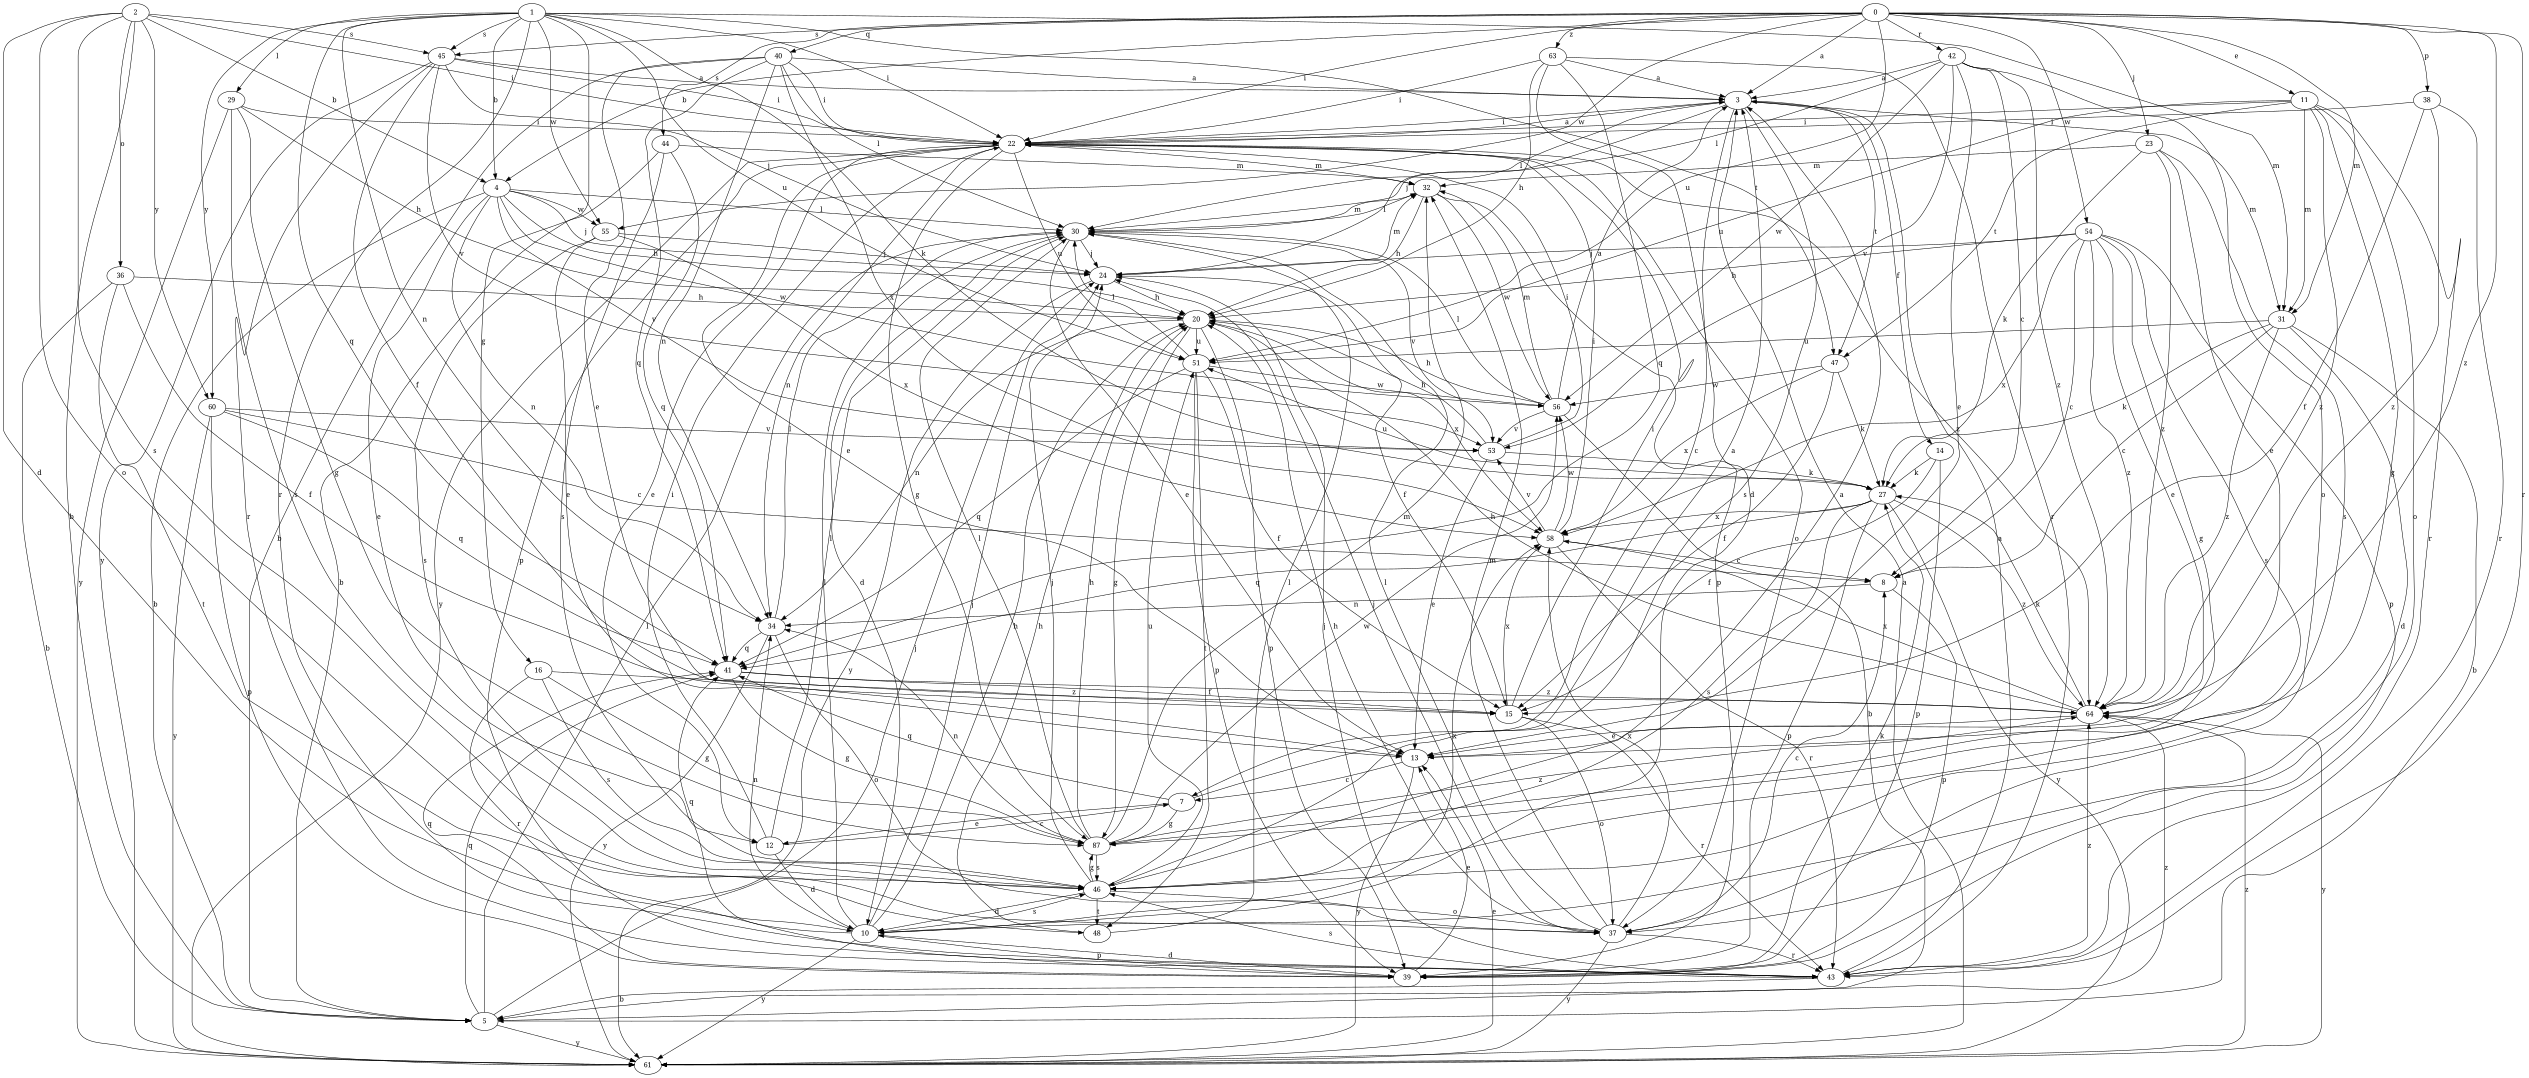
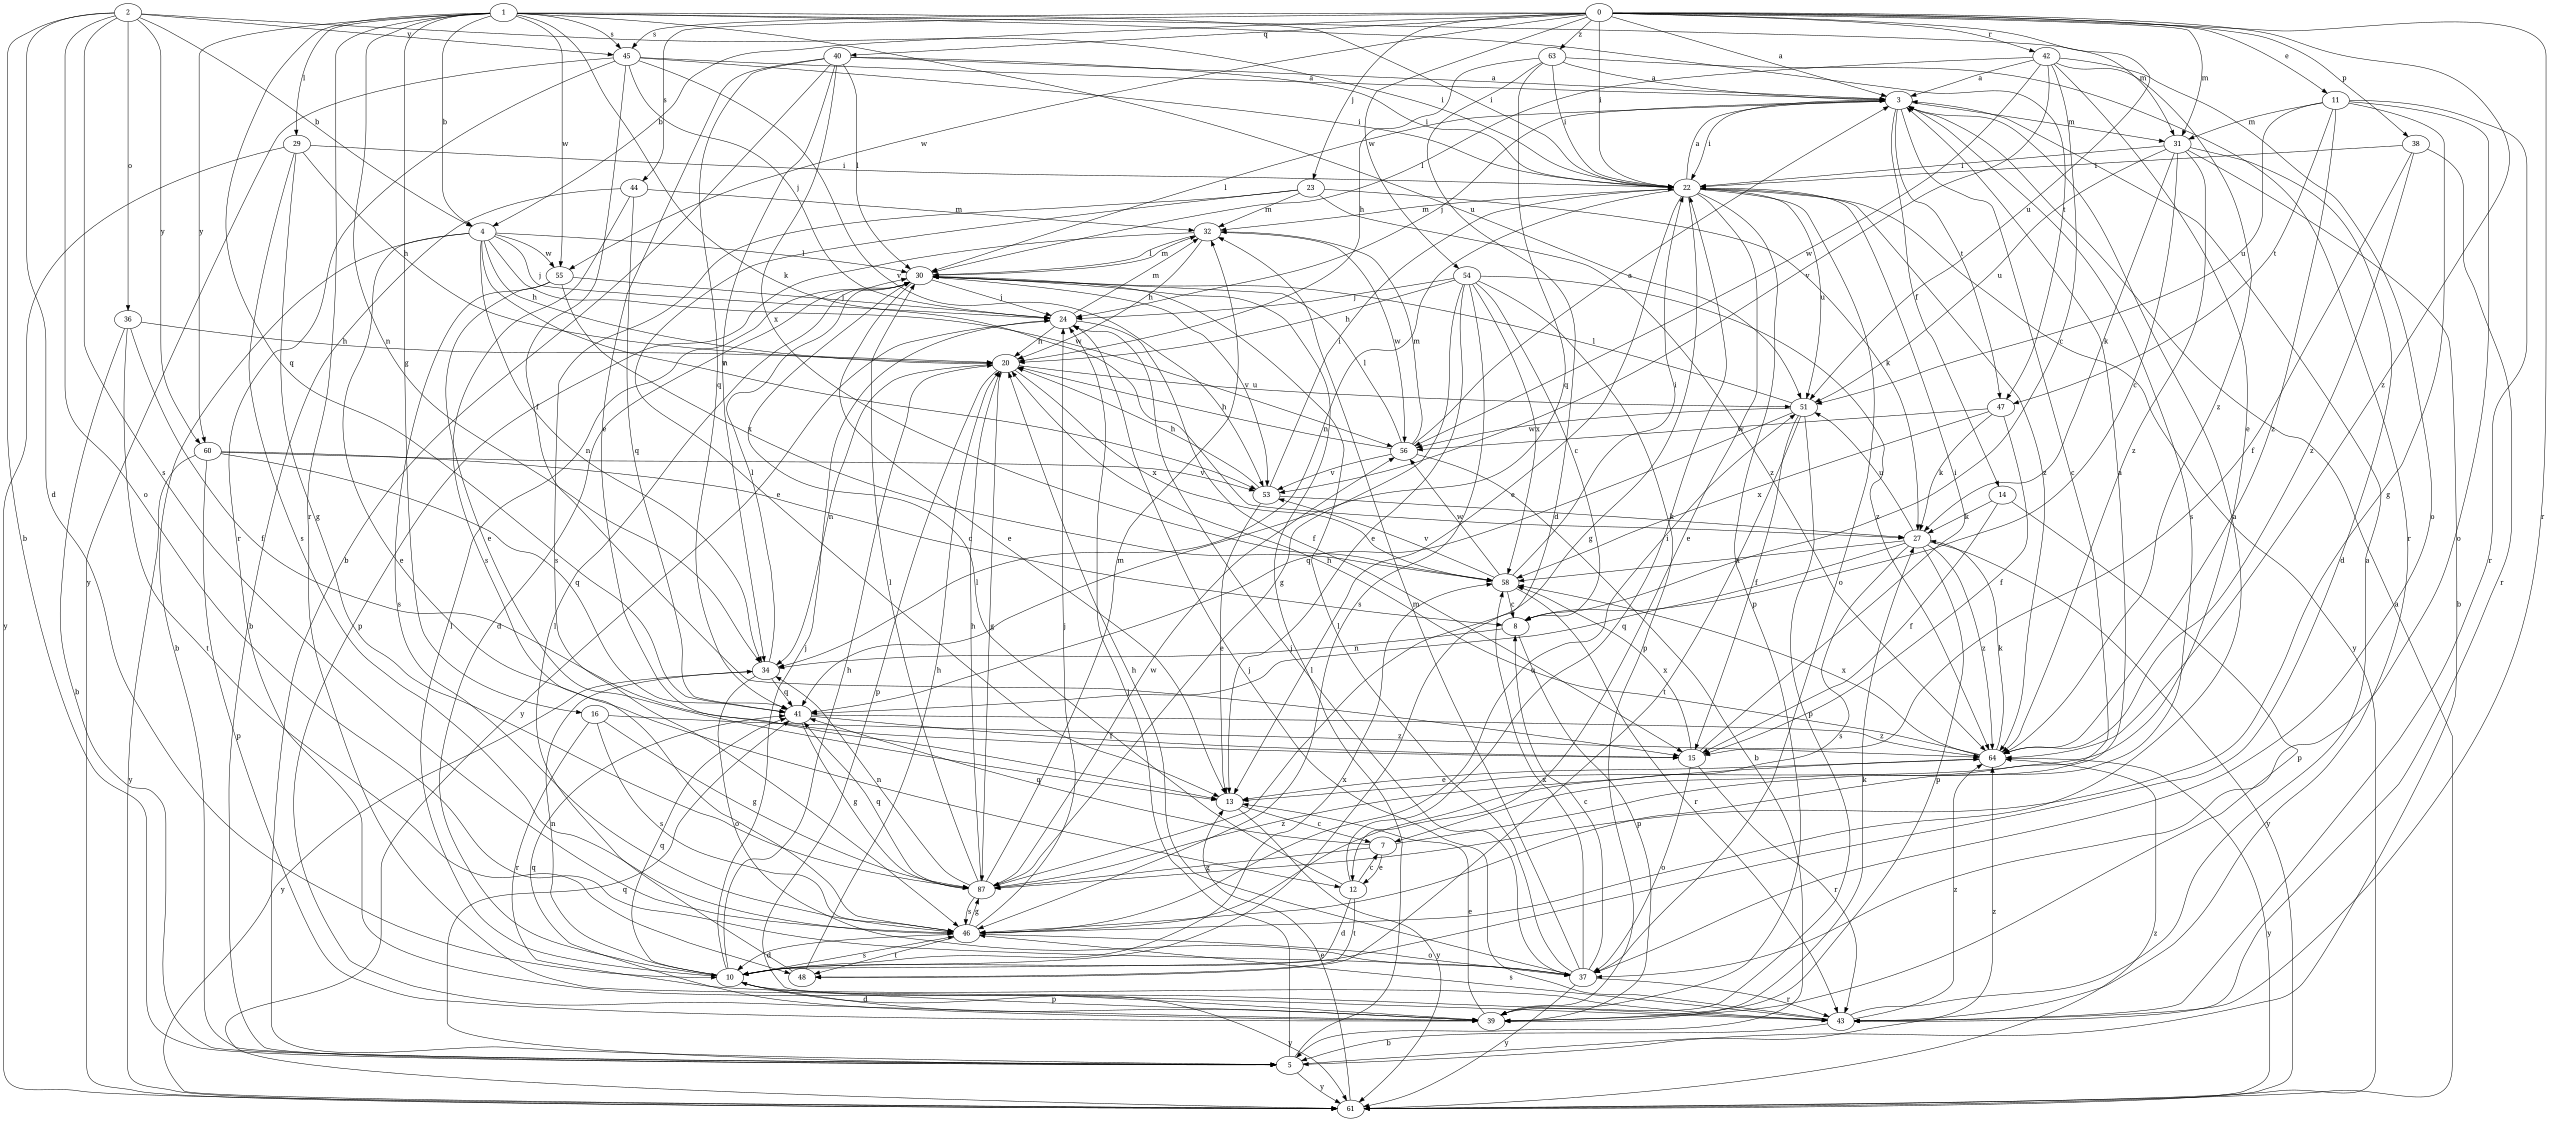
  strict digraph {
    fontname="Noto Serif"
    node [fontname="Noto Serif"]
    edge [fontname="Noto Serif"]
    0
    3
    4
    11
    22
    23
    31
    38
    40
    42
    43
    44
    45
    51
    54
    55
    63
    64
    47
    14
    46
    7
    24
    30
    34
    5
    12
    20
    53
    56
    37
    n32 [label=87]
    61
    39
    13
    32
    27
    10
    8
    15
    41
    58
    48
    1
    16
    29
    60
    2
    36
    0 -> 3 [label=a]
    0 -> 4 [label=b]
    0 -> 11 [label=e]
    0 -> 22 [label=i]
    0 -> 23 [label=j]
    0 -> 31 [label=m]
    0 -> 38 [label=p]
    0 -> 40 [label=q]
    0 -> 42 [label=r]
    0 -> 43 [label=r]
    0 -> 44 [label=s]
    0 -> 45 [label=s]
    0 -> 51 [label=u]
    0 -> 54 [label=w]
    0 -> 55 [label=w]
    0 -> 63 [label=z]
    0 -> 64 [label=z]
    3 -> 22 [label=i]
    3 -> 31 [label=m]
    3 -> 47 [label=t]
    3 -> 14 [label=f]
    3 -> 46 [label=s]
    3 -> 7 [label=c]
    3 -> 24 [label=j]
    3 -> 30 [label=l]
    4 -> 55 [label=w]
    4 -> 24 [label=j]
    4 -> 30 [label=l]
    4 -> 34 [label=n]
    4 -> 5 [label=b]
    4 -> 12 [label=e]
    4 -> 20 [label=h]
    4 -> 53 [label=v]
    4 -> 56 [label=w]
    11 -> 31 [label=m]
    11 -> 43 [label=r]
    11 -> 51 [label=u]
    11 -> 64 [label=z]
    11 -> 47 [label=t]
    11 -> 37 [label=o]
    11 -> n32 [label=g]
    22 -> 3 [label=a]
    22 -> 51 [label=u]
    22 -> 64 [label=z]
    22 -> 34 [label=n]
    22 -> 12 [label=e]
    22 -> 37 [label=o]
    22 -> n32 [label=g]
    22 -> 61 [label=y]
    22 -> 39 [label=p]
    22 -> 13 [label=e]
    22 -> 32 [label=m]
    23 -> 64 [label=z]
    23 -> 46 [label=s]
    23 -> 13 [label=e]
    23 -> 32 [label=m]
    23 -> 27 [label=k]
-   11 -> 22 [label=i]
+   31 -> 22 [label=i]
    31 -> 51 [label=u]
    31 -> 64 [label=z]
    31 -> 5 [label=b]
    31 -> 27 [label=k]
    31 -> 10 [label=d]
    31 -> 8 [label=c]
    38 -> 22 [label=i]
    38 -> 43 [label=r]
    38 -> 64 [label=z]
    38 -> 15 [label=f]
    40 -> 3 [label=a]
    40 -> 22 [label=i]
    40 -> 30 [label=l]
    40 -> 34 [label=n]
    40 -> 5 [label=b]
    40 -> 13 [label=e]
    40 -> 41 [label=q]
    40 -> 58 [label=x]
    42 -> 3 [label=a]
    42 -> 64 [label=z]
    42 -> 30 [label=l]
    42 -> 53 [label=v]
    42 -> 56 [label=w]
    42 -> 37 [label=o]
    42 -> 13 [label=e]
    42 -> 8 [label=c]
    43 -> 3 [label=a]
    43 -> 64 [label=z]
    43 -> 46 [label=s]
    43 -> 24 [label=j]
    43 -> 5 [label=b]
    44 -> 46 [label=s]
    44 -> 5 [label=b]
    44 -> 32 [label=m]
    44 -> 41 [label=q]
    45 -> 3 [label=a]
    45 -> 22 [label=i]
    45 -> 43 [label=r]
    45 -> 24 [label=j]
    45 -> 53 [label=v]
    45 -> 61 [label=y]
    45 -> 15 [label=f]
    51 -> 30 [label=l]
    51 -> 56 [label=w]
    51 -> 39 [label=p]
    51 -> 15 [label=f]
    51 -> 41 [label=q]
    51 -> 48 [label=t]
    54 -> 64 [label=z]
    54 -> 46 [label=s]
    54 -> 24 [label=j]
    54 -> 20 [label=h]
    54 -> n32 [label=g]
    54 -> 39 [label=p]
    54 -> 13 [label=e]
    54 -> 8 [label=c]
    54 -> 58 [label=x]
    55 -> 46 [label=s]
    55 -> 24 [label=j]
    55 -> 13 [label=e]
    55 -> 58 [label=x]
    63 -> 3 [label=a]
    63 -> 22 [label=i]
    63 -> 43 [label=r]
    63 -> 20 [label=h]
    63 -> 10 [label=d]
    63 -> 41 [label=q]
    64 -> 20 [label=h]
    64 -> 61 [label=y]
    64 -> 13 [label=e]
    64 -> 27 [label=k]
    64 -> 58 [label=x]
    47 -> 56 [label=w]
    47 -> 27 [label=k]
    47 -> 15 [label=f]
    47 -> 58 [label=x]
    14 -> 39 [label=p]
    14 -> 27 [label=k]
    14 -> 15 [label=f]
    46 -> 3 [label=a]
    46 -> 51 [label=u]
    46 -> 24 [label=j]
    46 -> 37 [label=o]
    46 -> n32 [label=g]
    46 -> 10 [label=d]
    46 -> 48 [label=t]
    7 -> 3 [label=a]
    7 -> 12 [label=e]
    7 -> n32 [label=g]
    7 -> 41 [label=q]
    24 -> 20 [label=h]
    24 -> 61 [label=y]
    24 -> 32 [label=m]
    24 -> 15 [label=f]
    30 -> 24 [label=j]
    30 -> 53 [label=v]
    30 -> 13 [label=e]
    30 -> 32 [label=m]
    30 -> 10 [label=d]
    34 -> 30 [label=l]
    34 -> 37 [label=o]
    34 -> 61 [label=y]
    34 -> 41 [label=q]
    5 -> 64 [label=z]
    5 -> 24 [label=j]
    5 -> 30 [label=l]
    5 -> 61 [label=y]
    5 -> 41 [label=q]
    12 -> 22 [label=i]
    12 -> 7 [label=c]
    12 -> 30 [label=l]
    12 -> 10 [label=d]
+   12 -> 48 [label=t]
    20 -> 51 [label=u]
    20 -> 34 [label=n]
    20 -> n32 [label=g]
    20 -> 39 [label=p]
    20 -> 58 [label=x]
    53 -> 22 [label=i]
    53 -> 20 [label=h]
    53 -> 13 [label=e]
    53 -> 27 [label=k]
    56 -> 3 [label=a]
    56 -> 30 [label=l]
    56 -> 5 [label=b]
    56 -> 20 [label=h]
    56 -> 53 [label=v]
    56 -> 32 [label=m]
    37 -> 43 [label=r]
    37 -> 24 [label=j]
    37 -> 30 [label=l]
    37 -> 20 [label=h]
    37 -> 61 [label=y]
    37 -> 32 [label=m]
    37 -> 8 [label=c]
    37 -> 58 [label=x]
    n32 -> 64 [label=z]
    n32 -> 46 [label=s]
    n32 -> 30 [label=l]
    n32 -> 34 [label=n]
    n32 -> 20 [label=h]
    n32 -> 56 [label=w]
    n32 -> 32 [label=m]
+   n32 -> 41 [label=q]
    61 -> 3 [label=a]
    61 -> 64 [label=z]
    61 -> 13 [label=e]
    39 -> 13 [label=e]
    39 -> 27 [label=k]
    39 -> 10 [label=d]
    39 -> 41 [label=q]
    13 -> 7 [label=c]
    13 -> 61 [label=y]
    32 -> 30 [label=l]
    32 -> 20 [label=h]
    32 -> 56 [label=w]
    32 -> 39 [label=p]
    27 -> 51 [label=u]
    27 -> 64 [label=z]
    27 -> 46 [label=s]
    27 -> 61 [label=y]
    27 -> 39 [label=p]
    27 -> 41 [label=q]
    27 -> 58 [label=x]
    10 -> 46 [label=s]
    10 -> 24 [label=j]
    10 -> 30 [label=l]
    10 -> 34 [label=n]
    10 -> 20 [label=h]
    10 -> 61 [label=y]
    10 -> 39 [label=p]
    10 -> 41 [label=q]
    10 -> 58 [label=x]
    8 -> 34 [label=n]
    8 -> 39 [label=p]
    15 -> 22 [label=i]
    15 -> 43 [label=r]
    15 -> 37 [label=o]
    15 -> 58 [label=x]
    41 -> 64 [label=z]
    41 -> n32 [label=g]
    41 -> 15 [label=f]
    58 -> 22 [label=i]
    58 -> 43 [label=r]
    58 -> 53 [label=v]
    58 -> 56 [label=w]
    58 -> 8 [label=c]
    48 -> 30 [label=l]
    48 -> 20 [label=h]
    1 -> 4 [label=b]
    1 -> 22 [label=i]
    1 -> 31 [label=m]
    1 -> 43 [label=r]
    1 -> 45 [label=s]
    1 -> 51 [label=u]
    1 -> 55 [label=w]
    1 -> 47 [label=t]
    1 -> 34 [label=n]
    1 -> 27 [label=k]
    1 -> 41 [label=q]
    1 -> 16 [label=g]
    1 -> 29 [label=l]
    1 -> 60 [label=y]
    16 -> 43 [label=r]
    16 -> 64 [label=z]
    16 -> 46 [label=s]
    16 -> n32 [label=g]
    29 -> 22 [label=i]
    29 -> 46 [label=s]
    29 -> 20 [label=h]
    29 -> n32 [label=g]
    29 -> 61 [label=y]
    60 -> 53 [label=v]
    60 -> 61 [label=y]
    60 -> 39 [label=p]
    60 -> 8 [label=c]
    60 -> 41 [label=q]
    2 -> 4 [label=b]
    2 -> 22 [label=i]
-   2 -> 45 [label=s]
+   2 -> 45 [label=y]
    2 -> 46 [label=s]
    2 -> 5 [label=b]
    2 -> 37 [label=o]
    2 -> 10 [label=d]
    2 -> 60 [label=y]
    2 -> 36 [label=o]
    36 -> 5 [label=b]
    36 -> 20 [label=h]
    36 -> 15 [label=f]
    36 -> 48 [label=t]
  }
